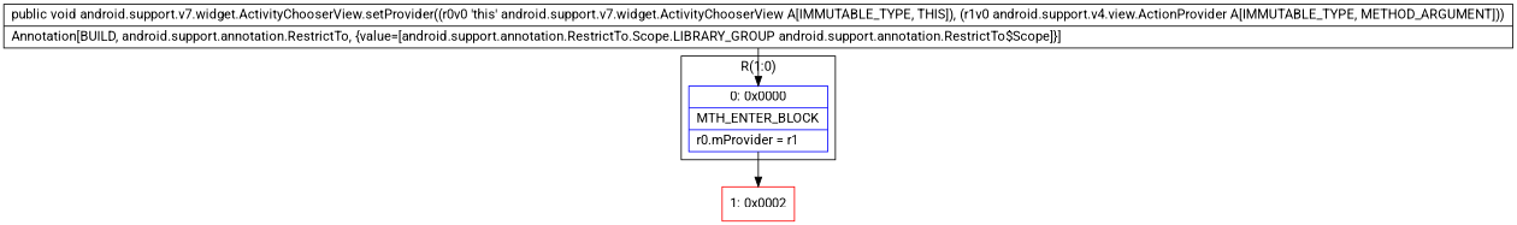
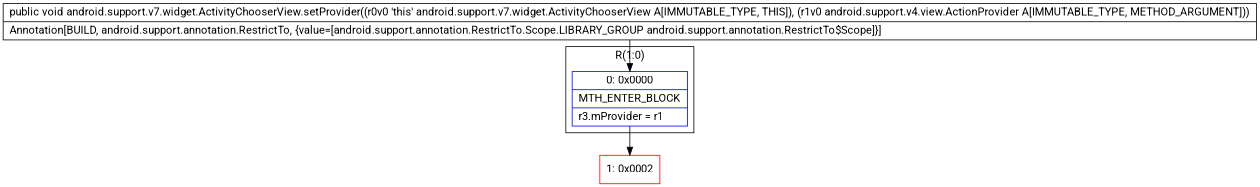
  digraph {
    fontname=Roboto
    node [shape=record fontname=Roboto]
    edge [fontname=Roboto]
-   n1 [color=blue label="{0\:\ 0x0000|MTH_ENTER_BLOCK\l|r0.mProvider = r1\l}"]
+   n1 [color=blue label="{0\:\ 0x0000|MTH_ENTER_BLOCK\l|r3.mProvider = r1\l}"]
    n2 [color=red label="{1\:\ 0x0002}"]
    n3 [label="{public void android.support.v7.widget.ActivityChooserView.setProvider((r0v0 'this' android.support.v7.widget.ActivityChooserView A[IMMUTABLE_TYPE, THIS]), (r1v0 android.support.v4.view.ActionProvider A[IMMUTABLE_TYPE, METHOD_ARGUMENT]))  | Annotation[BUILD, android.support.annotation.RestrictTo, \{value=[android.support.annotation.RestrictTo.Scope.LIBRARY_GROUP android.support.annotation.RestrictTo$Scope]\}]\l}"]
    subgraph cluster_1 {
      label="R(1:0)"
      n1
    }
    n1 -> n2
    n3 -> n1
  }
